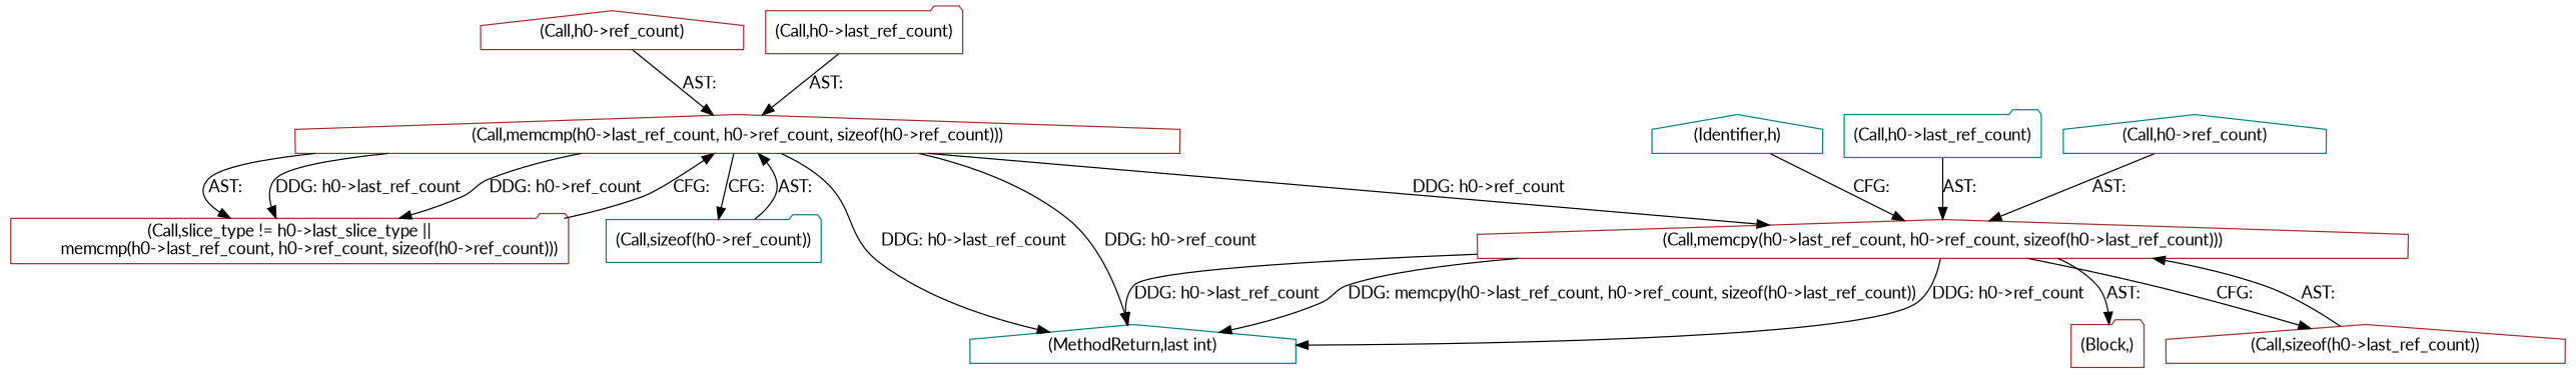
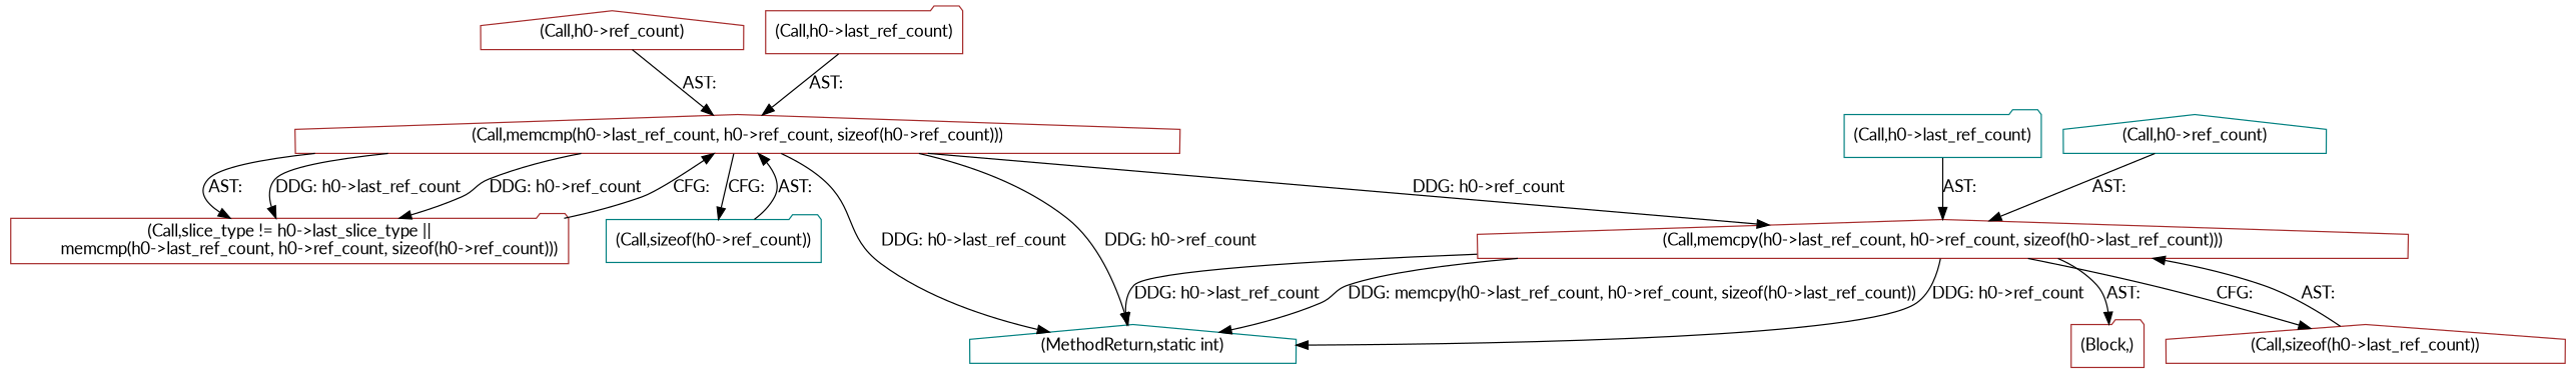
  digraph {
    fontname=Lato
    node [color=brown fontname=Lato shape=house]
    edge [fontname=Lato]
    n1 [label="(Call,memcpy(h0->last_ref_count, h0->ref_count, sizeof(h0->last_ref_count)))"]
    n2 [label="(Call,sizeof(h0->last_ref_count))"]
-   n3 [color=teal label="(MethodReturn,last int)"]
+   n3 [color=teal label="(MethodReturn,static int)"]
    n4 [label="(Block,)" shape=folder]
    n5 [label="(Call,memcmp(h0->last_ref_count, h0->ref_count, sizeof(h0->ref_count)))"]
    n6 [label="(Call,slice_type != h0->last_slice_type ||\n         memcmp(h0->last_ref_count, h0->ref_count, sizeof(h0->ref_count)))" shape=folder]
    n7 [color=teal label="(Call,sizeof(h0->ref_count))" shape=folder]
-   n8 [color=teal label="(Identifier,h)"]
    n9 [label="(Call,h0->ref_count)"]
    n10 [label="(Call,h0->last_ref_count)" shape=folder]
    n11 [color=teal label="(Call,h0->last_ref_count)" shape=folder]
    n12 [color=teal label="(Call,h0->ref_count)"]
    n1 -> n2 [label="CFG: "]
    n1 -> n3 [label="DDG: h0->last_ref_count"]
    n1 -> n3 [label="DDG: memcpy(h0->last_ref_count, h0->ref_count, sizeof(h0->last_ref_count))"]
    n1 -> n3 [label="DDG: h0->ref_count"]
    n1 -> n4 [label="AST: "]
    n2 -> n1 [label="AST: "]
    n5 -> n1 [label="DDG: h0->ref_count"]
    n5 -> n3 [label="DDG: h0->last_ref_count"]
    n5 -> n3 [label="DDG: h0->ref_count"]
    n5 -> n6 [label="AST: "]
    n5 -> n6 [label="DDG: h0->last_ref_count"]
    n5 -> n6 [label="DDG: h0->ref_count"]
    n5 -> n7 [label="CFG: "]
    n6 -> n5 [label="CFG: "]
    n7 -> n5 [label="AST: "]
-   n8 -> n1 [label="CFG: "]
    n9 -> n5 [label="AST: "]
    n10 -> n5 [label="AST: "]
    n11 -> n1 [label="AST: "]
    n12 -> n1 [label="AST: "]
  }
